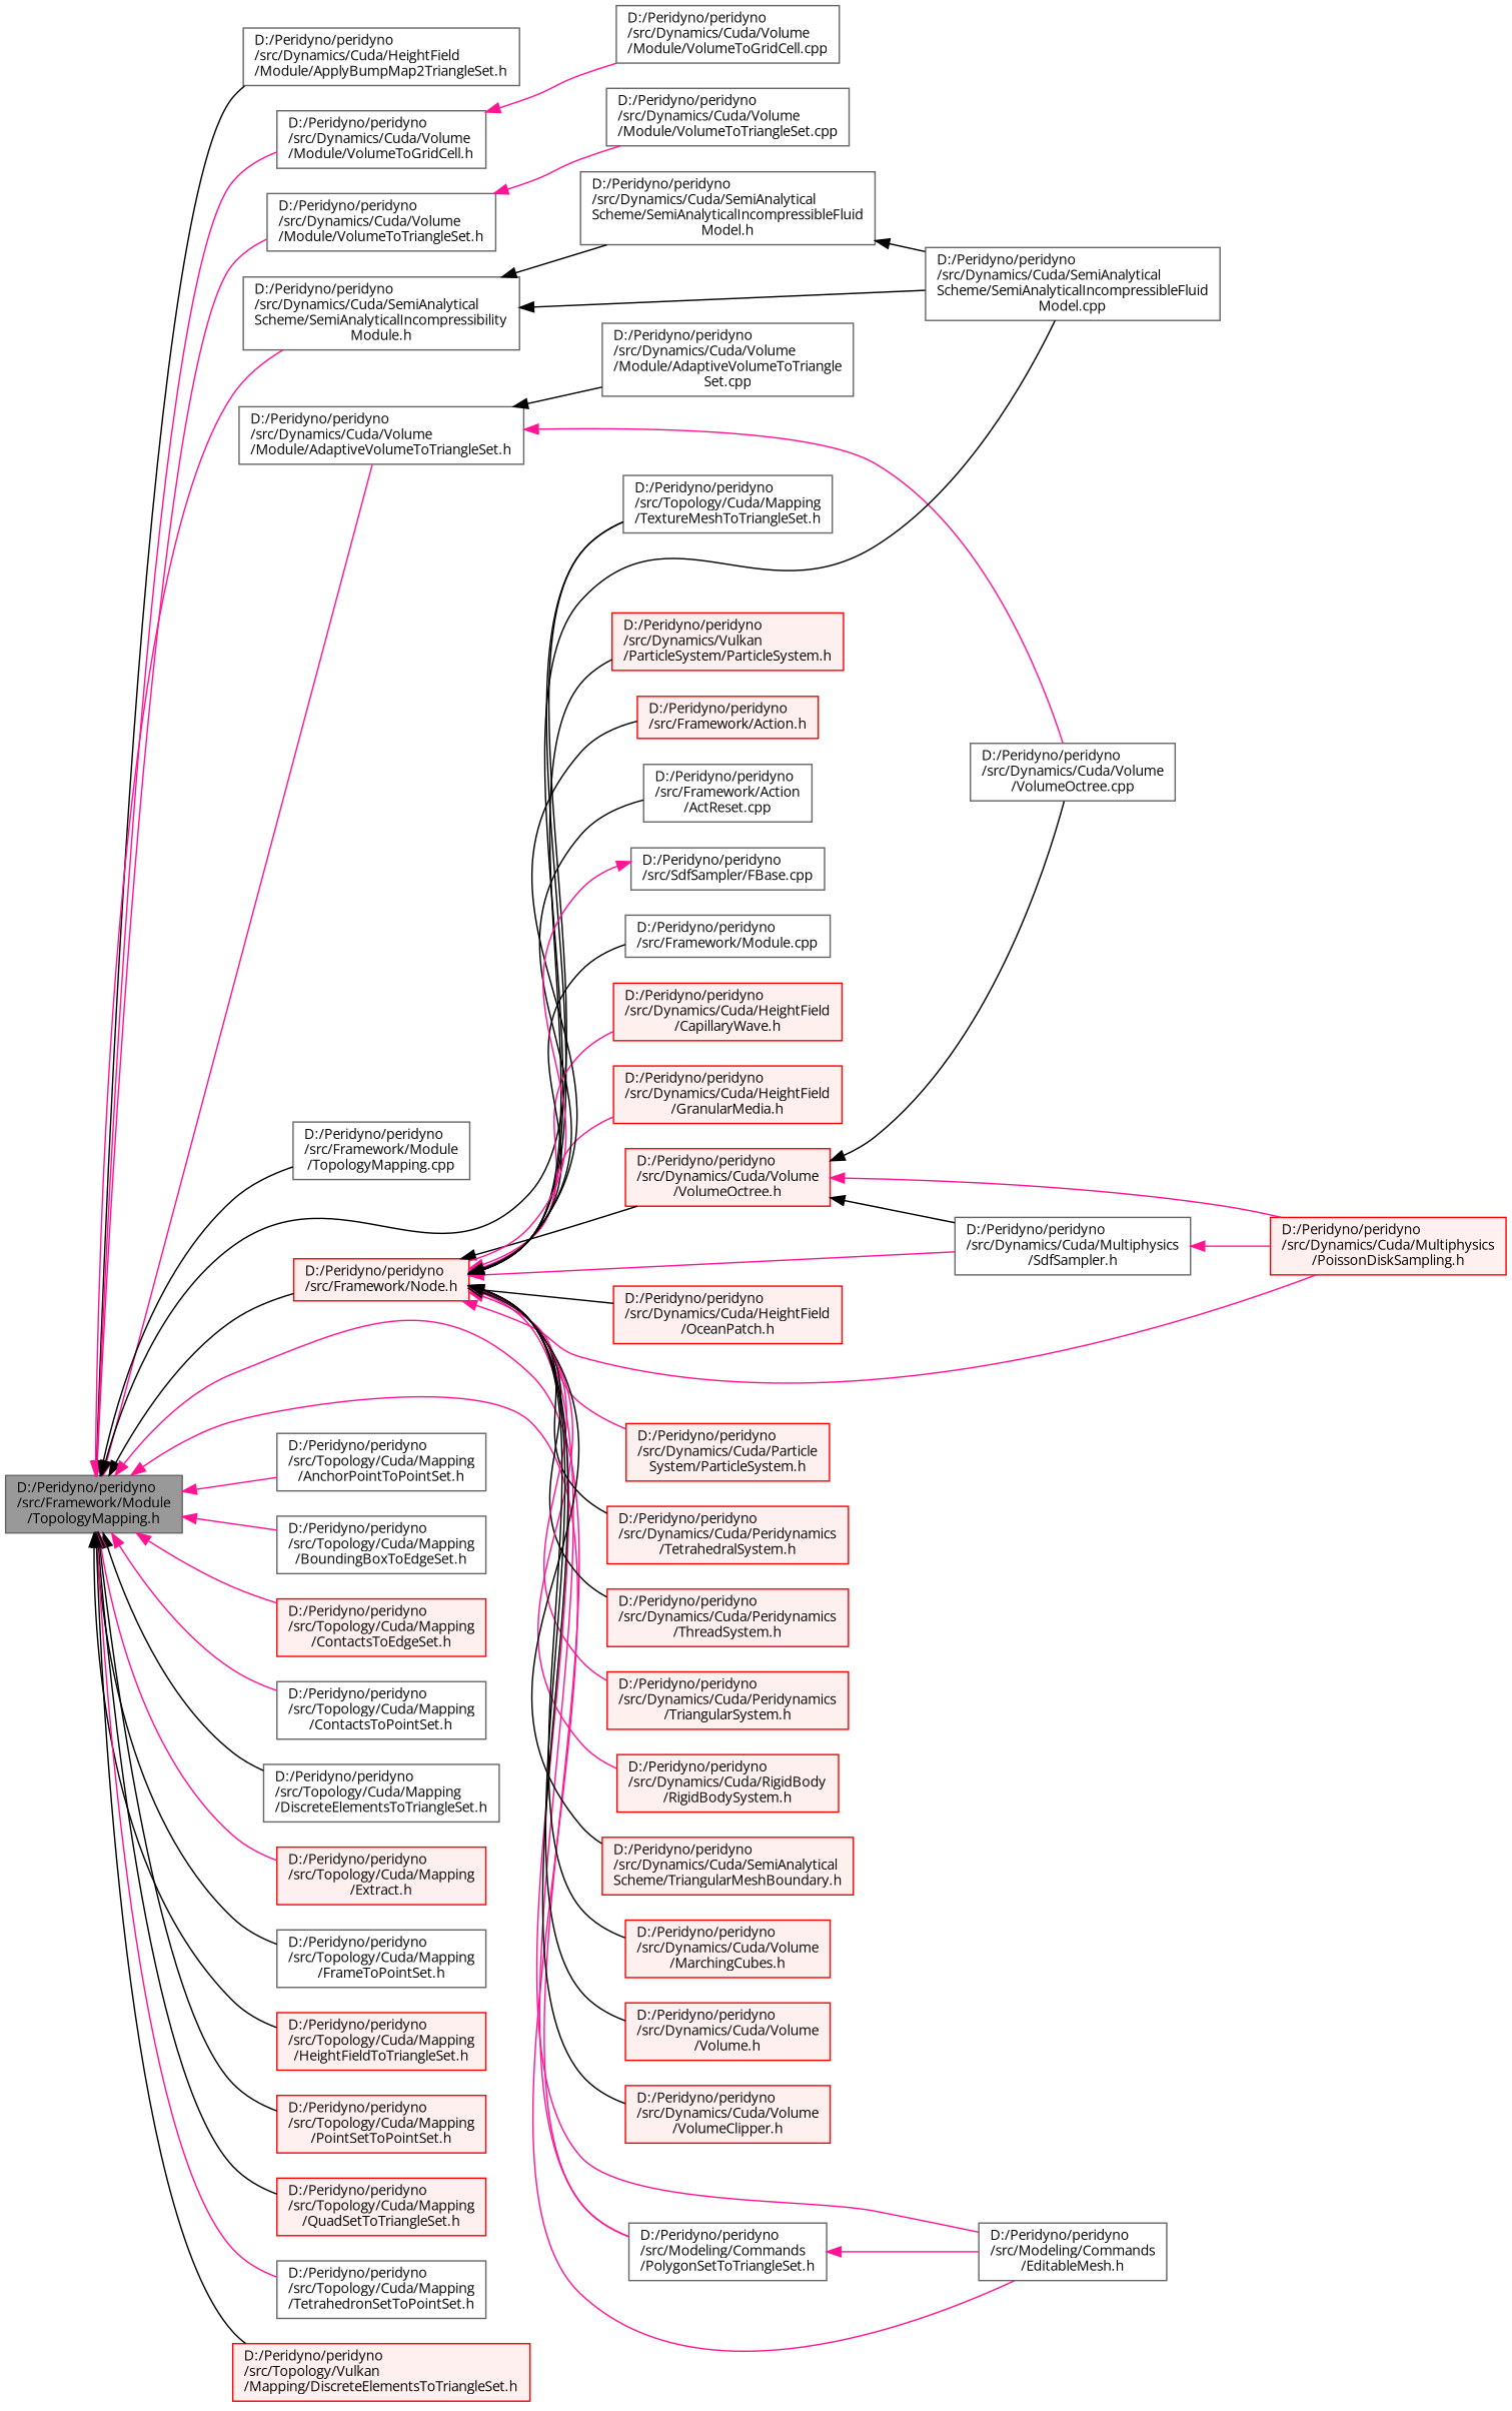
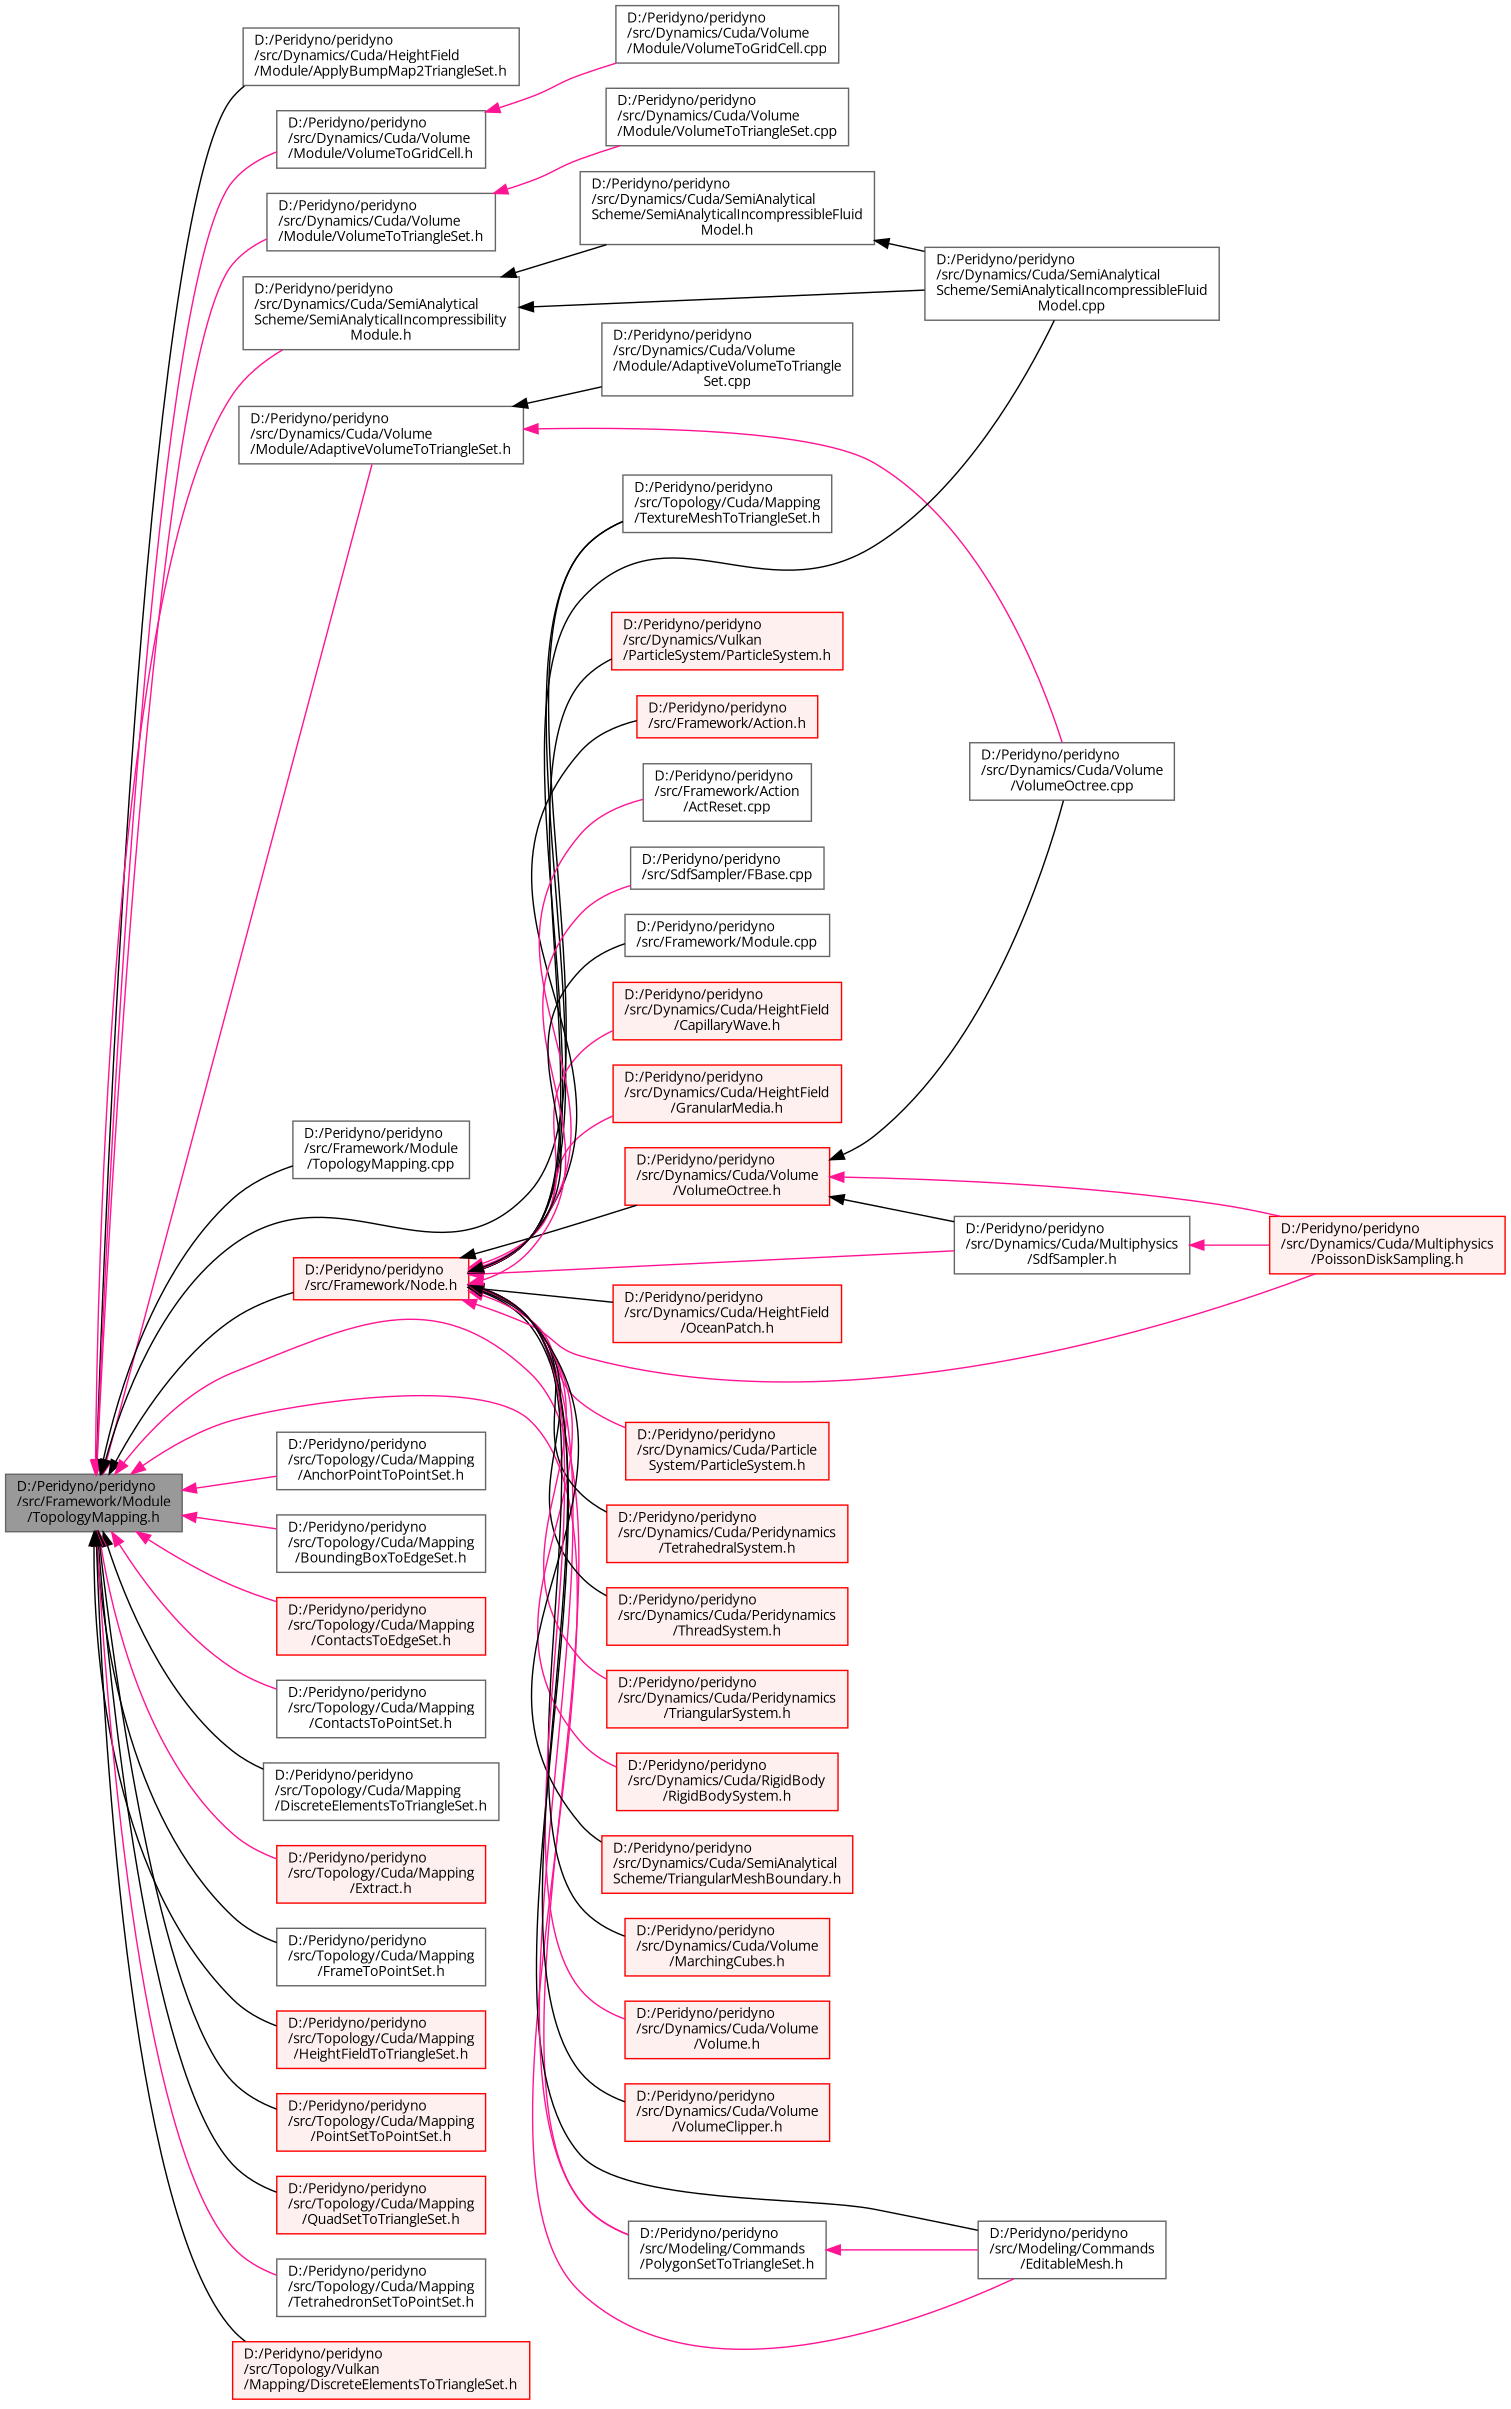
  digraph {
    fontname="Open Sans"
    rankdir=LR
    node [color=grey40 fillcolor=white fontname="Open Sans" fontsize=10 shape=box style=filled]
    edge [color=black dir=back fontname="Open Sans" fontsize=10 labelfontname=Helvetica labelfontsize=10 style=solid]
    n1 [color=gray40 fillcolor=grey60 fontcolor=black height=0.2 label="D:/Peridyno/peridyno\l/src/Framework/Module\l/TopologyMapping.h" width=0.4]
    n2 [height=0.2 label="D:/Peridyno/peridyno\l/src/Dynamics/Cuda/HeightField\l/Module/ApplyBumpMap2TriangleSet.h" width=0.4]
    n3 [height=0.2 label="D:/Peridyno/peridyno\l/src/Dynamics/Cuda/SemiAnalytical\lScheme/SemiAnalyticalIncompressibility\lModule.h" width=0.4]
    n4 [height=0.2 label="D:/Peridyno/peridyno\l/src/Dynamics/Cuda/Volume\l/Module/AdaptiveVolumeToTriangleSet.h" width=0.4]
    n5 [height=0.2 label="D:/Peridyno/peridyno\l/src/Dynamics/Cuda/Volume\l/Module/VolumeToGridCell.h" width=0.4]
    n6 [height=0.2 label="D:/Peridyno/peridyno\l/src/Dynamics/Cuda/Volume\l/Module/VolumeToTriangleSet.h" width=0.4]
    n7 [height=0.2 label="D:/Peridyno/peridyno\l/src/Framework/Module\l/TopologyMapping.cpp" width=0.4]
    n8 [color=red fillcolor="#FFF0F0" height=0.2 label="D:/Peridyno/peridyno\l/src/Framework/Node.h" width=0.4]
    n9 [height=0.2 label="D:/Peridyno/peridyno\l/src/Modeling/Commands\l/EditableMesh.h" width=0.4]
    n10 [height=0.2 label="D:/Peridyno/peridyno\l/src/Modeling/Commands\l/PolygonSetToTriangleSet.h" width=0.4]
    n11 [height=0.2 label="D:/Peridyno/peridyno\l/src/Topology/Cuda/Mapping\l/TextureMeshToTriangleSet.h" width=0.4]
    n12 [height=0.2 label="D:/Peridyno/peridyno\l/src/Topology/Cuda/Mapping\l/AnchorPointToPointSet.h" width=0.4]
    n13 [height=0.2 label="D:/Peridyno/peridyno\l/src/Topology/Cuda/Mapping\l/BoundingBoxToEdgeSet.h" width=0.4]
    n14 [color=red fillcolor="#FFF0F0" height=0.2 label="D:/Peridyno/peridyno\l/src/Topology/Cuda/Mapping\l/ContactsToEdgeSet.h" width=0.4]
    n15 [height=0.2 label="D:/Peridyno/peridyno\l/src/Topology/Cuda/Mapping\l/ContactsToPointSet.h" width=0.4]
    n16 [height=0.2 label="D:/Peridyno/peridyno\l/src/Topology/Cuda/Mapping\l/DiscreteElementsToTriangleSet.h" width=0.4]
    n17 [color=red fillcolor="#FFF0F0" height=0.2 label="D:/Peridyno/peridyno\l/src/Topology/Cuda/Mapping\l/Extract.h" width=0.4]
    n18 [height=0.2 label="D:/Peridyno/peridyno\l/src/Topology/Cuda/Mapping\l/FrameToPointSet.h" width=0.4]
    n19 [color=red fillcolor="#FFF0F0" height=0.2 label="D:/Peridyno/peridyno\l/src/Topology/Cuda/Mapping\l/HeightFieldToTriangleSet.h" width=0.4]
    n20 [color=red fillcolor="#FFF0F0" height=0.2 label="D:/Peridyno/peridyno\l/src/Topology/Cuda/Mapping\l/PointSetToPointSet.h" width=0.4]
    n21 [color=red fillcolor="#FFF0F0" height=0.2 label="D:/Peridyno/peridyno\l/src/Topology/Cuda/Mapping\l/QuadSetToTriangleSet.h" width=0.4]
    n22 [height=0.2 label="D:/Peridyno/peridyno\l/src/Topology/Cuda/Mapping\l/TetrahedronSetToPointSet.h" width=0.4]
    n23 [color=red fillcolor="#FFF0F0" height=0.2 label="D:/Peridyno/peridyno\l/src/Topology/Vulkan\l/Mapping/DiscreteElementsToTriangleSet.h" width=0.4]
    n24 [height=0.2 label="D:/Peridyno/peridyno\l/src/Dynamics/Cuda/SemiAnalytical\lScheme/SemiAnalyticalIncompressibleFluid\lModel.cpp" width=0.4]
    n25 [height=0.2 label="D:/Peridyno/peridyno\l/src/Dynamics/Cuda/SemiAnalytical\lScheme/SemiAnalyticalIncompressibleFluid\lModel.h" width=0.4]
    n26 [height=0.2 label="D:/Peridyno/peridyno\l/src/Dynamics/Cuda/Volume\l/Module/AdaptiveVolumeToTriangle\lSet.cpp" width=0.4]
    n27 [height=0.2 label="D:/Peridyno/peridyno\l/src/Dynamics/Cuda/Volume\l/VolumeOctree.cpp" width=0.4]
    n28 [height=0.2 label="D:/Peridyno/peridyno\l/src/Dynamics/Cuda/Volume\l/Module/VolumeToGridCell.cpp" width=0.4]
    n29 [height=0.2 label="D:/Peridyno/peridyno\l/src/Dynamics/Cuda/Volume\l/Module/VolumeToTriangleSet.cpp" width=0.4]
    n30 [color=red fillcolor="#FFF0F0" height=0.2 label="D:/Peridyno/peridyno\l/src/Dynamics/Cuda/HeightField\l/CapillaryWave.h" width=0.4]
    n31 [color=red fillcolor="#FFF0F0" height=0.2 label="D:/Peridyno/peridyno\l/src/Dynamics/Cuda/HeightField\l/GranularMedia.h" width=0.4]
    n32 [color=red fillcolor="#FFF0F0" height=0.2 label="D:/Peridyno/peridyno\l/src/Dynamics/Cuda/HeightField\l/OceanPatch.h" width=0.4]
    n33 [color=red fillcolor="#FFF0F0" height=0.2 label="D:/Peridyno/peridyno\l/src/Dynamics/Cuda/Multiphysics\l/PoissonDiskSampling.h" width=0.4]
    n34 [height=0.2 label="D:/Peridyno/peridyno\l/src/Dynamics/Cuda/Multiphysics\l/SdfSampler.h" width=0.4]
    n35 [color=red fillcolor="#FFF0F0" height=0.2 label="D:/Peridyno/peridyno\l/src/Dynamics/Cuda/Particle\lSystem/ParticleSystem.h" width=0.4]
    n36 [color=red fillcolor="#FFF0F0" height=0.2 label="D:/Peridyno/peridyno\l/src/Dynamics/Cuda/Peridynamics\l/TetrahedralSystem.h" width=0.4]
    n37 [color=red fillcolor="#FFF0F0" height=0.2 label="D:/Peridyno/peridyno\l/src/Dynamics/Cuda/Peridynamics\l/ThreadSystem.h" width=0.4]
    n38 [color=red fillcolor="#FFF0F0" height=0.2 label="D:/Peridyno/peridyno\l/src/Dynamics/Cuda/Peridynamics\l/TriangularSystem.h" width=0.4]
    n39 [color=red fillcolor="#FFF0F0" height=0.2 label="D:/Peridyno/peridyno\l/src/Dynamics/Cuda/RigidBody\l/RigidBodySystem.h" width=0.4]
    n40 [color=red fillcolor="#FFF0F0" height=0.2 label="D:/Peridyno/peridyno\l/src/Dynamics/Cuda/SemiAnalytical\lScheme/TriangularMeshBoundary.h" width=0.4]
    n41 [color=red fillcolor="#FFF0F0" height=0.2 label="D:/Peridyno/peridyno\l/src/Dynamics/Cuda/Volume\l/MarchingCubes.h" width=0.4]
    n42 [color=red fillcolor="#FFF0F0" height=0.2 label="D:/Peridyno/peridyno\l/src/Dynamics/Cuda/Volume\l/Volume.h" width=0.4]
    n43 [color=red fillcolor="#FFF0F0" height=0.2 label="D:/Peridyno/peridyno\l/src/Dynamics/Cuda/Volume\l/VolumeClipper.h" width=0.4]
    n44 [color=red fillcolor="#FFF0F0" height=0.2 label="D:/Peridyno/peridyno\l/src/Dynamics/Cuda/Volume\l/VolumeOctree.h" width=0.4]
    n45 [color=red fillcolor="#FFF0F0" height=0.2 label="D:/Peridyno/peridyno\l/src/Dynamics/Vulkan\l/ParticleSystem/ParticleSystem.h" width=0.4]
    n46 [color=red fillcolor="#FFF0F0" height=0.2 label="D:/Peridyno/peridyno\l/src/Framework/Action.h" width=0.4]
    n47 [height=0.2 label="D:/Peridyno/peridyno\l/src/Framework/Action\l/ActReset.cpp" width=0.4]
    n48 [height=0.2 label="D:/Peridyno/peridyno\l/src/SdfSampler/FBase.cpp" width=0.4]
    n49 [height=0.2 label="D:/Peridyno/peridyno\l/src/Framework/Module.cpp" width=0.4]
    n1 -> n2
    n1 -> n3 [color=deeppink]
    n1 -> n4 [color=deeppink]
    n1 -> n5 [color=deeppink]
    n1 -> n6 [color=deeppink]
    n1 -> n7
    n1 -> n8
    n1 -> n9 [color=deeppink]
    n1 -> n10 [color=deeppink]
    n1 -> n11
    n1 -> n12 [color=deeppink]
    n1 -> n13 [color=deeppink]
    n1 -> n14 [color=deeppink]
    n1 -> n15 [color=deeppink]
    n1 -> n16
    n1 -> n17 [color=deeppink]
    n1 -> n18
    n1 -> n19
    n1 -> n20
    n1 -> n21
    n1 -> n22 [color=deeppink]
    n1 -> n23
    n3 -> n24
    n3 -> n25
    n4 -> n26
    n4 -> n27 [color=deeppink]
    n5 -> n28 [color=deeppink]
    n6 -> n29 [color=deeppink]
-   n8 -> n9 [color=deeppink]
+   n8 -> n9
    n8 -> n10 [color=deeppink]
    n8 -> n11
    n8 -> n24
    n8 -> n30 [color=deeppink]
    n8 -> n31 [color=deeppink]
    n8 -> n32
    n8 -> n33 [color=deeppink]
    n8 -> n34 [color=deeppink]
    n8 -> n35 [color=deeppink]
    n8 -> n36
    n8 -> n37
    n8 -> n38 [color=deeppink]
    n8 -> n39 [color=deeppink]
    n8 -> n40
    n8 -> n41
-   n8 -> n42
+   n8 -> n42 [color=deeppink]
    n8 -> n43
    n8 -> n44
    n8 -> n45
    n8 -> n46
-   n8 -> n47
-   n48 -> n8 [color=deeppink]
+   n8 -> n47 [color=deeppink]
+   n8 -> n48 [color=deeppink]
    n8 -> n49
    n10 -> n9 [color=deeppink]
    n25 -> n24
    n34 -> n33 [color=deeppink]
    n44 -> n27
    n44 -> n33 [color=deeppink]
    n44 -> n34
  }
